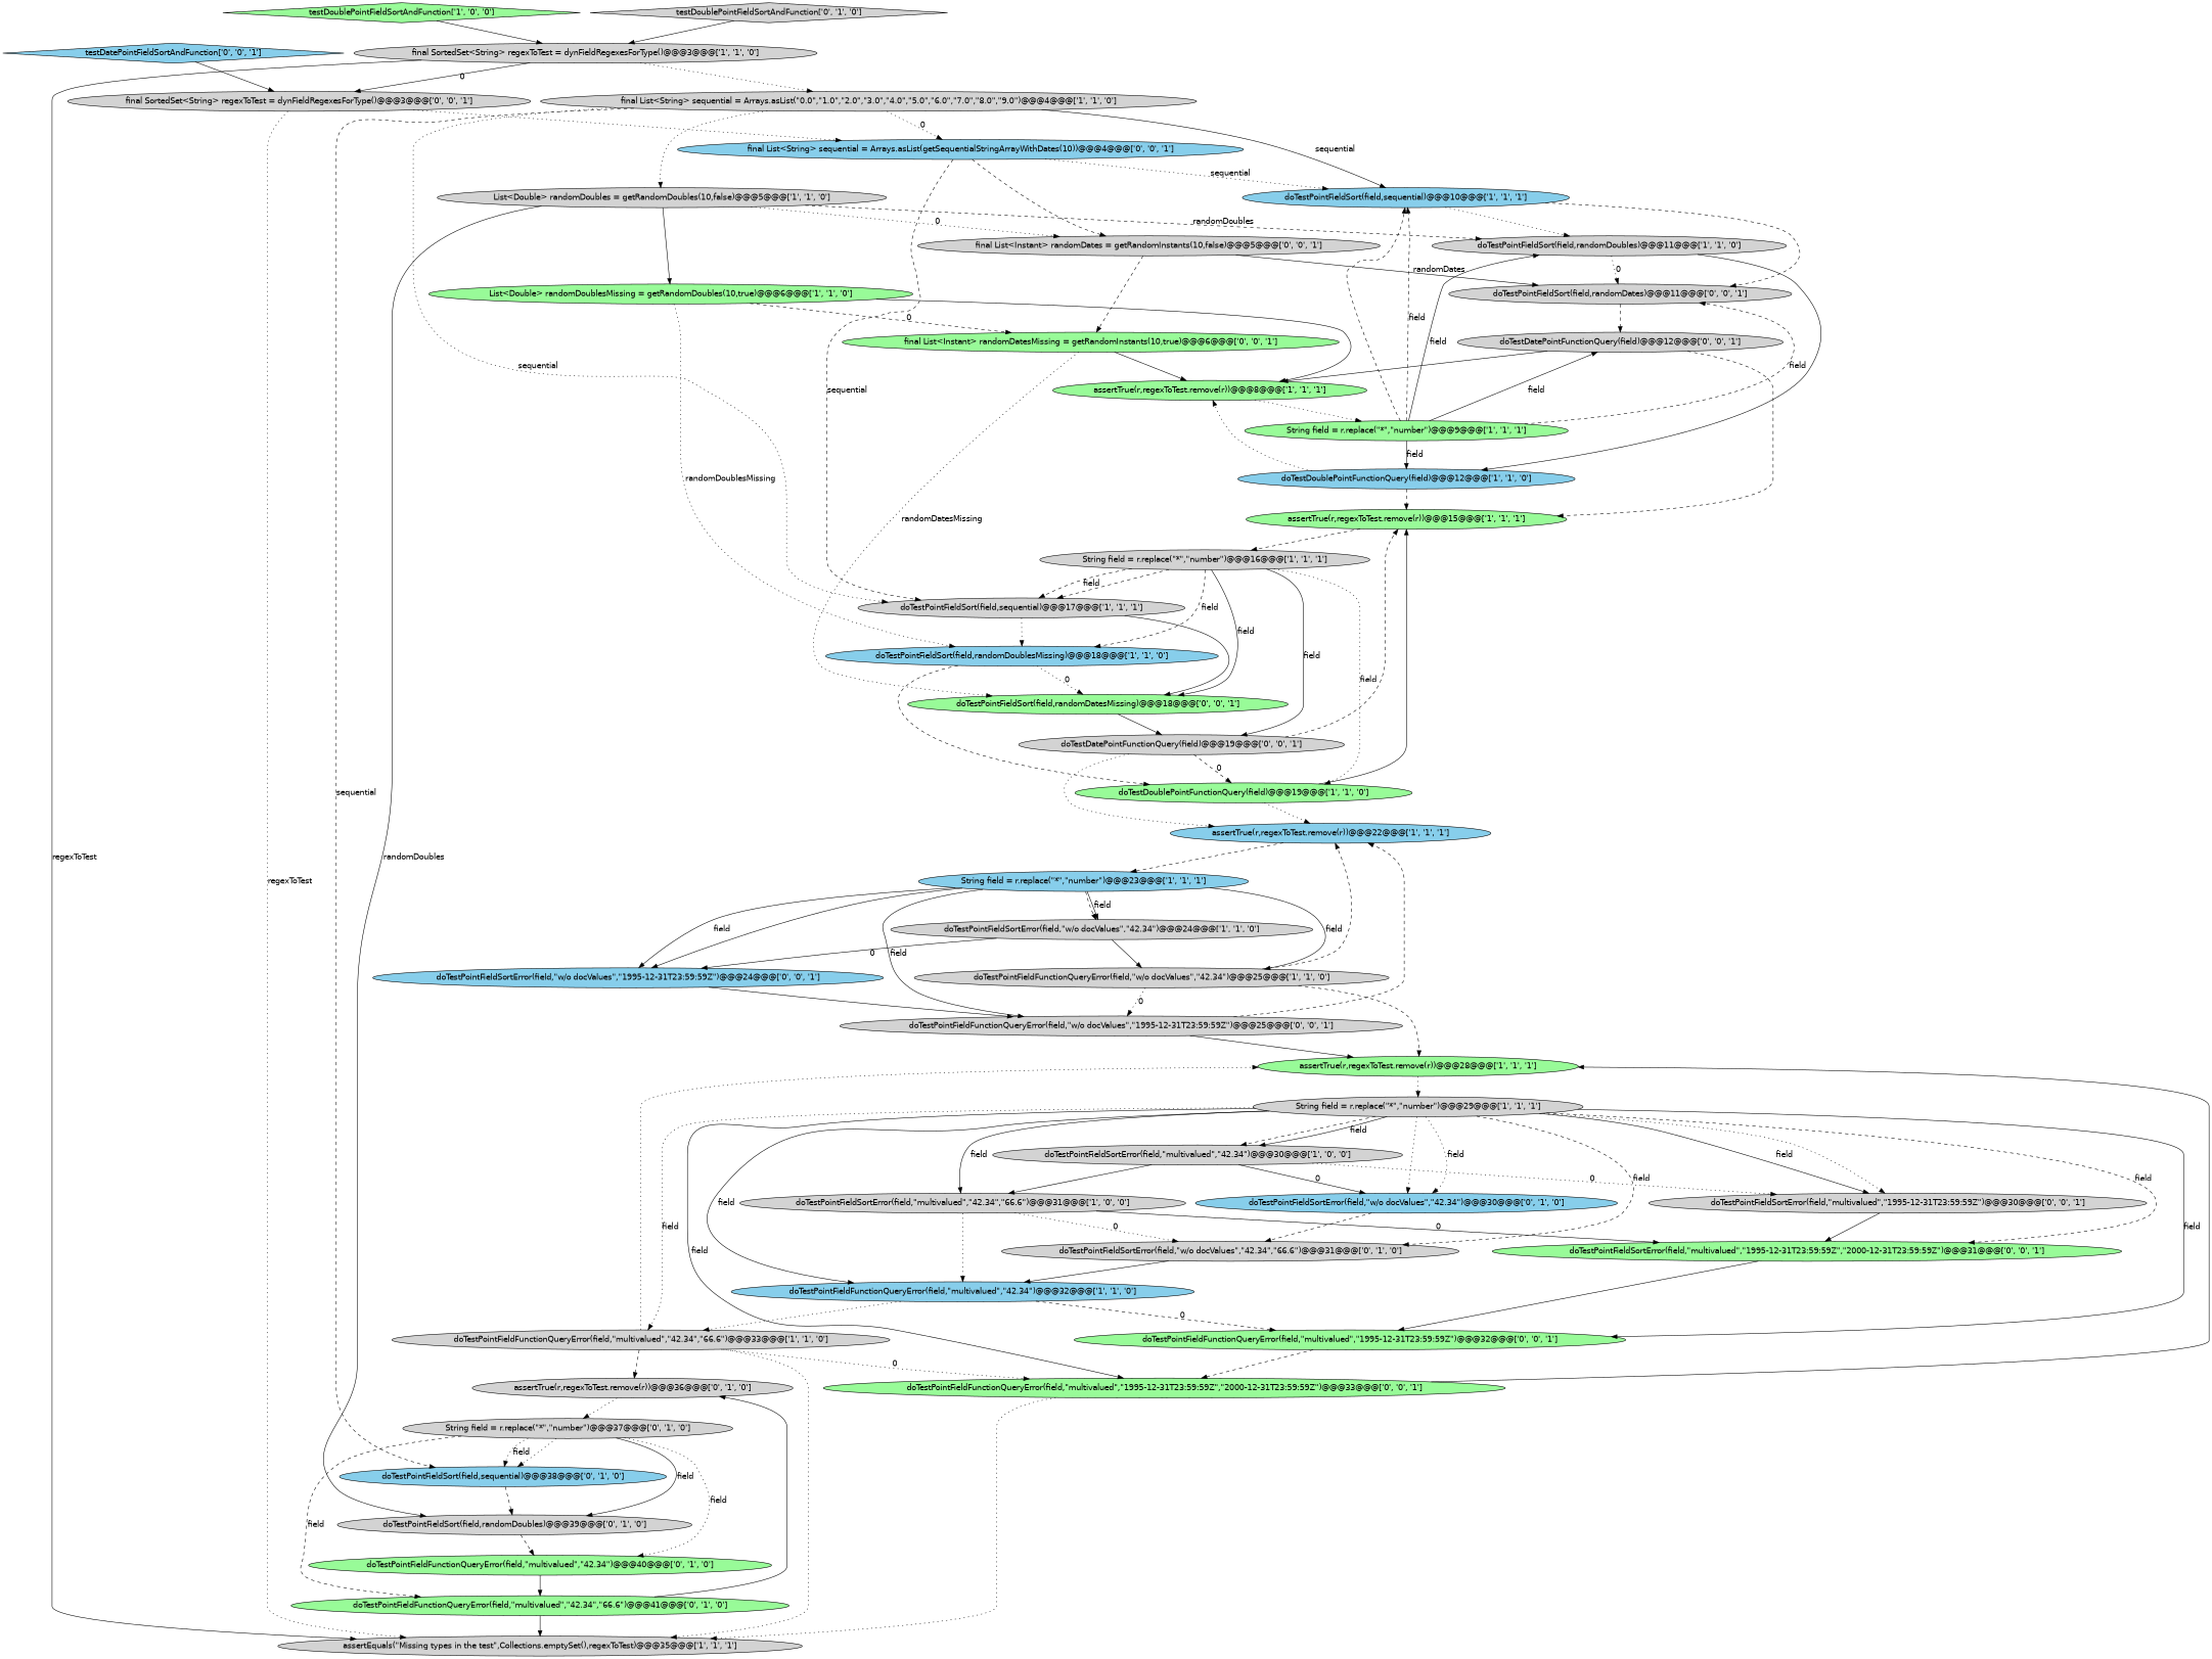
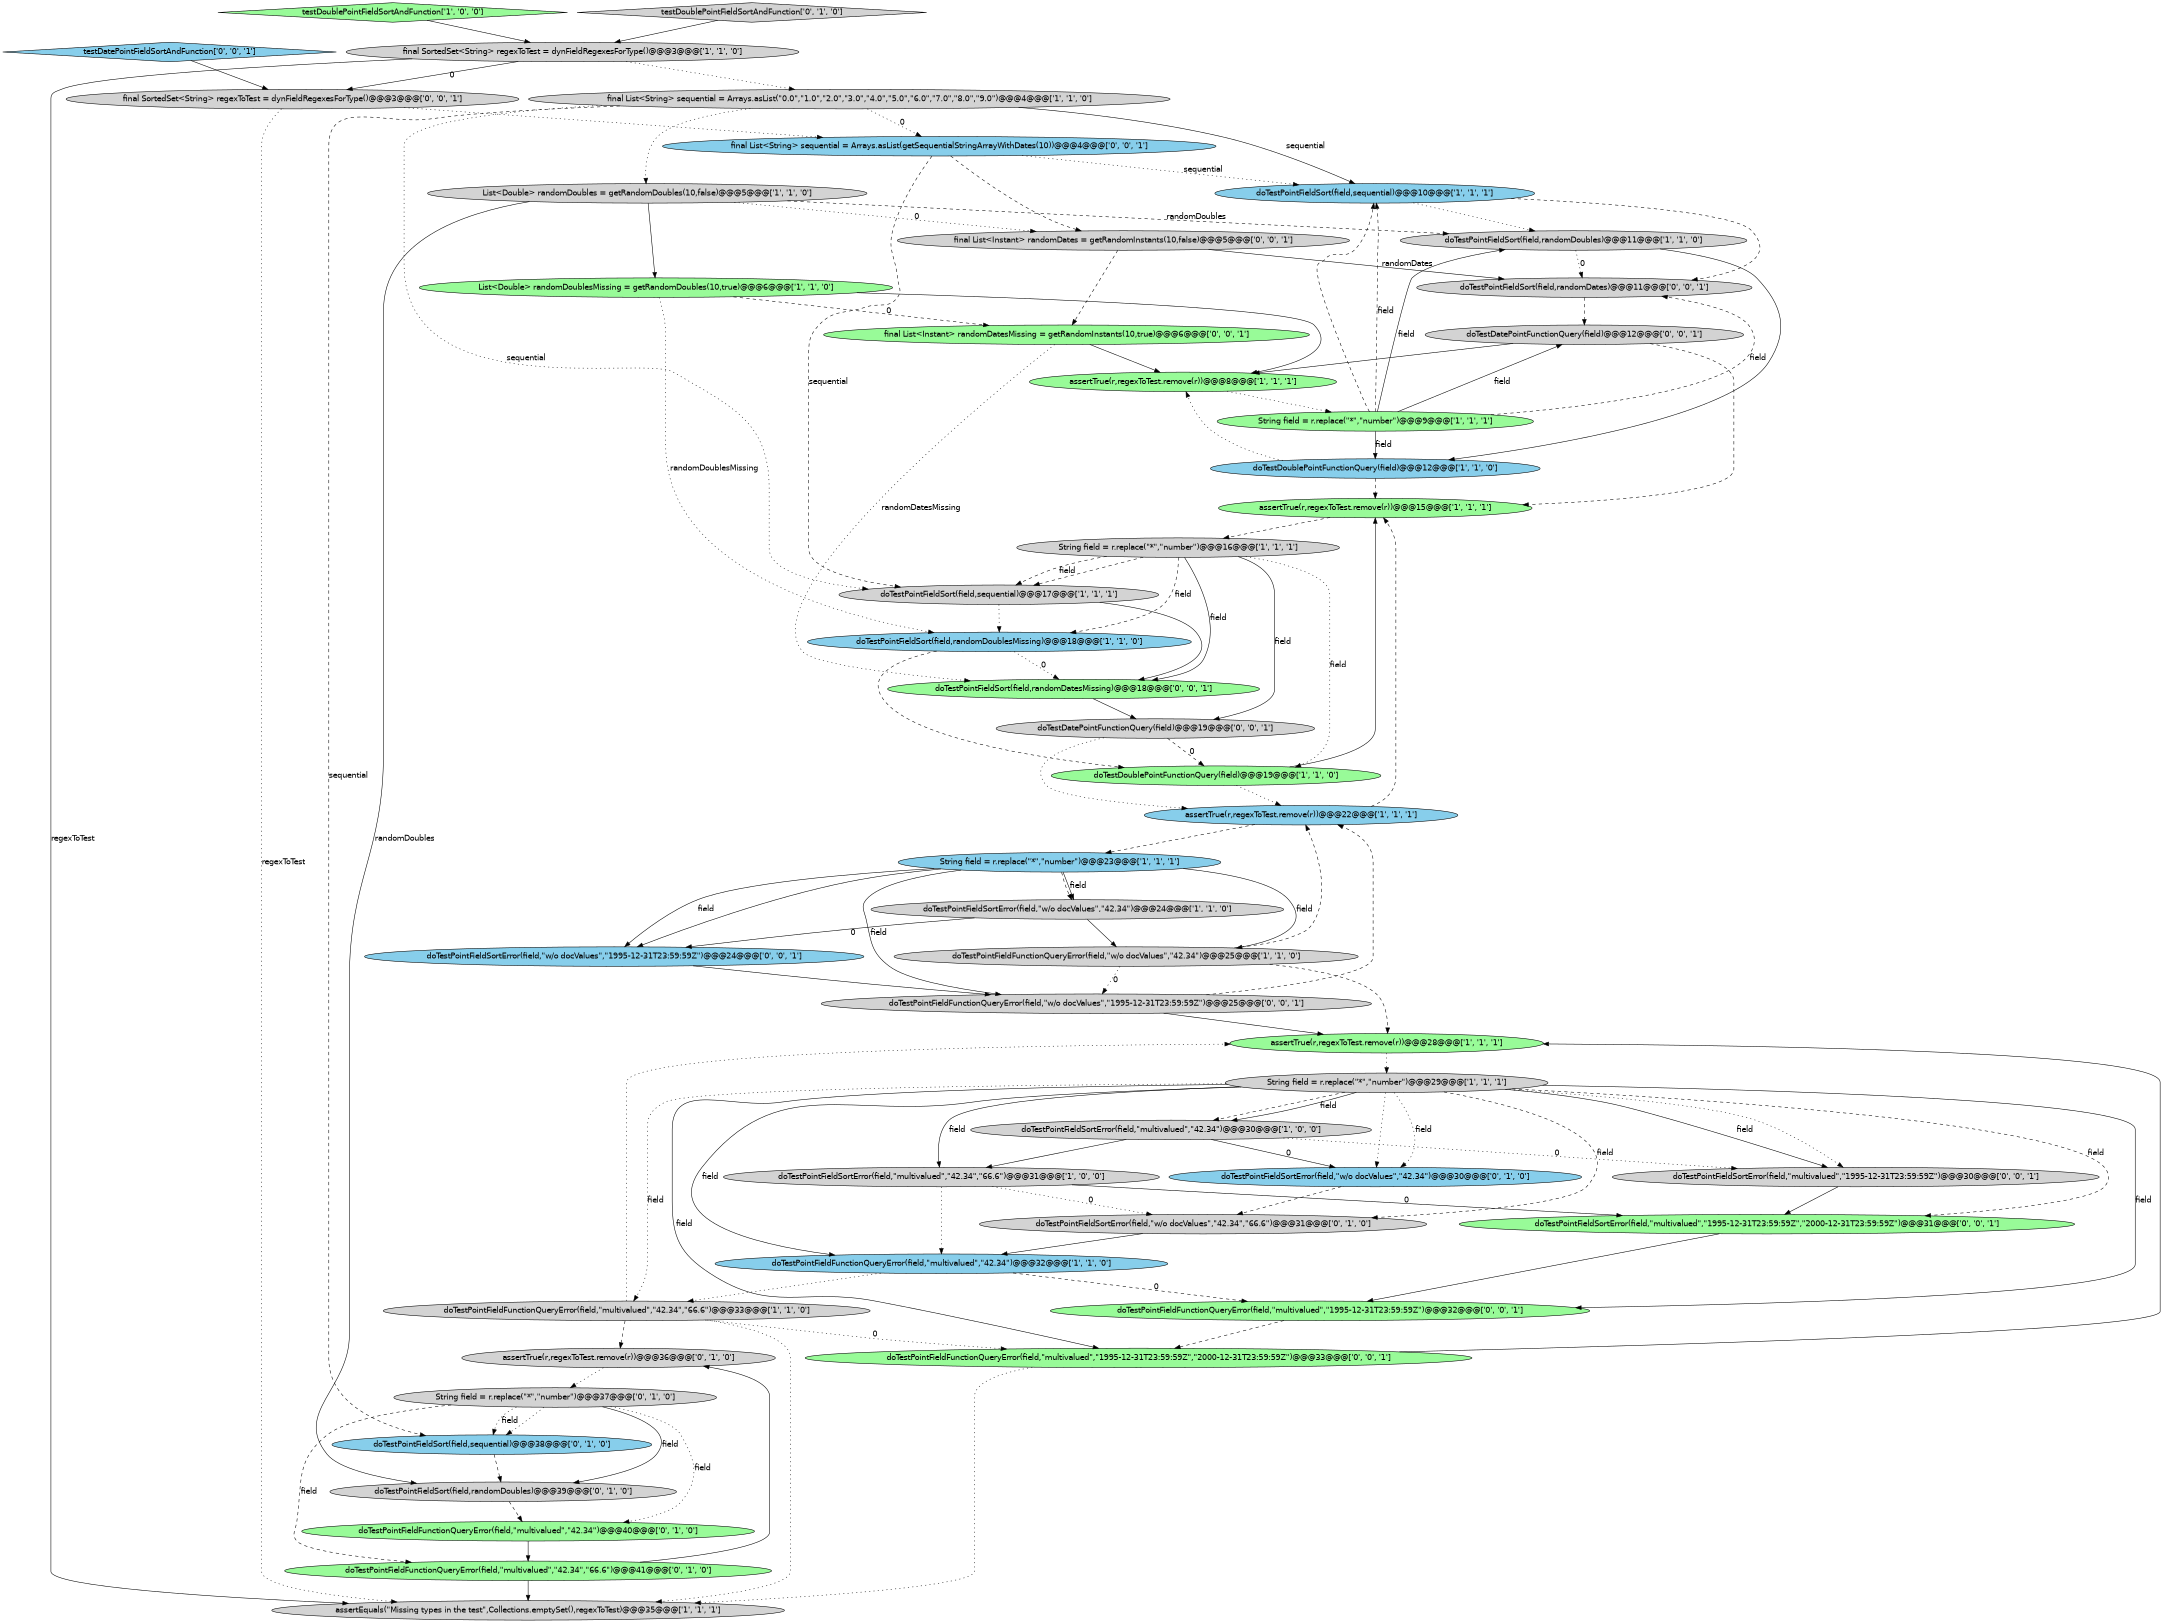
  digraph {
    fontname="DejaVu Sans"
    node [fillcolor=lightgrey fontname="DejaVu Sans" shape=ellipse style=filled]
    edge [fontname="DejaVu Sans" style=solid]
    n1 [fillcolor=skyblue label="doTestPointFieldSort(field,sequential)@@@10@@@['1', '1', '1']"]
    n2 [label="doTestPointFieldSort(field,randomDoubles)@@@11@@@['1', '1', '0']"]
    n3 [label="doTestPointFieldSort(field,randomDates)@@@11@@@['0', '0', '1']"]
    n4 [fillcolor=skyblue label="doTestDoublePointFunctionQuery(field)@@@12@@@['1', '1', '0']"]
    n5 [label="doTestDatePointFunctionQuery(field)@@@12@@@['0', '0', '1']"]
    n6 [fillcolor=skyblue label="final List<String> sequential = Arrays.asList(getSequentialStringArrayWithDates(10))@@@4@@@['0', '0', '1']"]
    n7 [label="final List<Instant> randomDates = getRandomInstants(10,false)@@@5@@@['0', '0', '1']"]
    n8 [label="doTestPointFieldSort(field,sequential)@@@17@@@['1', '1', '1']"]
    n9 [fillcolor=palegreen label="final List<Instant> randomDatesMissing = getRandomInstants(10,true)@@@6@@@['0', '0', '1']"]
    n10 [fillcolor=palegreen label="doTestPointFieldSort(field,randomDatesMissing)@@@18@@@['0', '0', '1']"]
    n11 [fillcolor=skyblue label="doTestPointFieldSort(field,randomDoublesMissing)@@@18@@@['1', '1', '0']"]
    n12 [fillcolor=palegreen label="doTestPointFieldFunctionQueryError(field,\"multivalued\",\"1995-12-31T23:59:59Z\")@@@32@@@['0', '0', '1']"]
    n13 [fillcolor=palegreen label="doTestPointFieldFunctionQueryError(field,\"multivalued\",\"1995-12-31T23:59:59Z\",\"2000-12-31T23:59:59Z\")@@@33@@@['0', '0', '1']"]
    n14 [label="assertEquals(\"Missing types in the test\",Collections.emptySet(),regexToTest)@@@35@@@['1', '1', '1']"]
    n15 [fillcolor=palegreen label="assertTrue(r,regexToTest.remove(r))@@@28@@@['1', '1', '1']"]
    n16 [fillcolor=palegreen label="assertTrue(r,regexToTest.remove(r))@@@8@@@['1', '1', '1']"]
    n17 [label="final SortedSet<String> regexToTest = dynFieldRegexesForType()@@@3@@@['1', '1', '0']"]
    n18 [label="final List<String> sequential = Arrays.asList(\"0.0\",\"1.0\",\"2.0\",\"3.0\",\"4.0\",\"5.0\",\"6.0\",\"7.0\",\"8.0\",\"9.0\")@@@4@@@['1', '1', '0']"]
    n19 [label="final SortedSet<String> regexToTest = dynFieldRegexesForType()@@@3@@@['0', '0', '1']"]
    n20 [fillcolor=skyblue label="doTestPointFieldSort(field,sequential)@@@38@@@['0', '1', '0']"]
    n21 [label="List<Double> randomDoubles = getRandomDoubles(10,false)@@@5@@@['1', '1', '0']"]
    n22 [label="doTestPointFieldSortError(field,\"multivalued\",\"42.34\")@@@30@@@['1', '0', '0']"]
    n23 [label="doTestPointFieldSortError(field,\"multivalued\",\"42.34\",\"66.6\")@@@31@@@['1', '0', '0']"]
    n24 [label="doTestPointFieldSortError(field,\"multivalued\",\"1995-12-31T23:59:59Z\")@@@30@@@['0', '0', '1']"]
    n25 [fillcolor=skyblue label="doTestPointFieldSortError(field,\"w/o docValues\",\"42.34\")@@@30@@@['0', '1', '0']"]
    n26 [fillcolor=skyblue label="doTestPointFieldFunctionQueryError(field,\"multivalued\",\"42.34\")@@@32@@@['1', '1', '0']"]
    n27 [label="doTestPointFieldSortError(field,\"w/o docValues\",\"42.34\",\"66.6\")@@@31@@@['0', '1', '0']"]
    n28 [fillcolor=palegreen label="doTestPointFieldSortError(field,\"multivalued\",\"1995-12-31T23:59:59Z\",\"2000-12-31T23:59:59Z\")@@@31@@@['0', '0', '1']"]
    n29 [label="doTestPointFieldFunctionQueryError(field,\"multivalued\",\"42.34\",\"66.6\")@@@33@@@['1', '1', '0']"]
    n30 [label="String field = r.replace(\"*\",\"number\")@@@29@@@['1', '1', '1']"]
    n31 [label="doTestDatePointFunctionQuery(field)@@@19@@@['0', '0', '1']"]
    n32 [fillcolor=palegreen label="doTestDoublePointFunctionQuery(field)@@@19@@@['1', '1', '0']"]
    n33 [label="String field = r.replace(\"*\",\"number\")@@@37@@@['0', '1', '0']"]
    n34 [fillcolor=palegreen label="doTestPointFieldFunctionQueryError(field,\"multivalued\",\"42.34\")@@@40@@@['0', '1', '0']"]
    n35 [fillcolor=palegreen label="doTestPointFieldFunctionQueryError(field,\"multivalued\",\"42.34\",\"66.6\")@@@41@@@['0', '1', '0']"]
    n36 [label="doTestPointFieldSort(field,randomDoubles)@@@39@@@['0', '1', '0']"]
    n37 [label="assertTrue(r,regexToTest.remove(r))@@@36@@@['0', '1', '0']"]
    n38 [fillcolor=palegreen label="assertTrue(r,regexToTest.remove(r))@@@15@@@['1', '1', '1']"]
    n39 [fillcolor=skyblue label="assertTrue(r,regexToTest.remove(r))@@@22@@@['1', '1', '1']"]
    n40 [label="String field = r.replace(\"*\",\"number\")@@@16@@@['1', '1', '1']"]
    n41 [fillcolor=palegreen label="String field = r.replace(\"*\",\"number\")@@@9@@@['1', '1', '1']"]
    n42 [fillcolor=palegreen label="List<Double> randomDoublesMissing = getRandomDoubles(10,true)@@@6@@@['1', '1', '0']"]
    n43 [fillcolor=skyblue label="String field = r.replace(\"*\",\"number\")@@@23@@@['1', '1', '1']"]
    n44 [fillcolor=skyblue label="doTestPointFieldSortError(field,\"w/o docValues\",\"1995-12-31T23:59:59Z\")@@@24@@@['0', '0', '1']"]
    n45 [label="doTestPointFieldFunctionQueryError(field,\"w/o docValues\",\"1995-12-31T23:59:59Z\")@@@25@@@['0', '0', '1']"]
    n46 [label="doTestPointFieldSortError(field,\"w/o docValues\",\"42.34\")@@@24@@@['1', '1', '0']"]
    n47 [label="doTestPointFieldFunctionQueryError(field,\"w/o docValues\",\"42.34\")@@@25@@@['1', '1', '0']"]
    n48 [fillcolor=skyblue label="testDatePointFieldSortAndFunction['0', '0', '1']" shape=diamond]
    n49 [fillcolor=palegreen label="testDoublePointFieldSortAndFunction['1', '0', '0']" shape=diamond]
    n50 [label="testDoublePointFieldSortAndFunction['0', '1', '0']" shape=diamond]
    n1 -> n2 [style=dotted]
    n1 -> n3 [style=dashed]
    n2 -> n3 [label=0 style=dotted]
    n2 -> n4
    n3 -> n5 [style=dashed]
    n4 -> n16 [style=dotted]
    n4 -> n38 [style=dashed]
    n5 -> n16
    n5 -> n38 [style=dashed]
    n6 -> n1 [label=sequential style=dotted]
    n6 -> n7 [style=dashed]
    n6 -> n8 [label=sequential style=dashed]
    n7 -> n3 [label=randomDates]
    n7 -> n9 [style=dashed]
    n8 -> n10
    n8 -> n11 [style=dotted]
    n9 -> n10 [label=randomDatesMissing style=dotted]
    n9 -> n16
    n10 -> n31
    n11 -> n10 [label=0 style=dotted]
    n11 -> n32 [style=dashed]
    n12 -> n13 [style=dashed]
    n13 -> n14 [style=dotted]
    n13 -> n15
    n15 -> n30 [style=dotted]
    n16 -> n41 [style=dotted]
    n17 -> n14 [label=regexToTest]
    n17 -> n18 [style=dotted]
    n17 -> n19 [label=0]
    n18 -> n1 [label=sequential]
    n18 -> n6 [label=0 style=dotted]
    n18 -> n8 [label=sequential style=dotted]
    n18 -> n20 [label=sequential style=dashed]
    n18 -> n21 [style=dotted]
    n19 -> n6 [style=dotted]
    n19 -> n14 [label=regexToTest style=dotted]
    n20 -> n36 [style=dashed]
    n21 -> n2 [label=randomDoubles style=dashed]
    n21 -> n7 [label=0 style=dotted]
    n21 -> n36 [label=randomDoubles]
    n21 -> n42
    n22 -> n23
    n22 -> n24 [label=0 style=dotted]
    n22 -> n25 [label=0]
    n23 -> n26 [style=dotted]
    n23 -> n27 [label=0 style=dotted]
    n23 -> n28 [label=0]
    n24 -> n28
    n25 -> n27 [style=dashed]
    n26 -> n12 [label=0 style=dashed]
    n26 -> n29 [style=dotted]
    n27 -> n26
    n28 -> n12
    n29 -> n13 [label=0 style=dotted]
    n29 -> n14 [style=dotted]
    n29 -> n15 [style=dotted]
    n29 -> n37 [style=dashed]
    n30 -> n12 [label=field]
    n30 -> n13 [label=field]
    n30 -> n22 [style=dashed]
    n30 -> n22 [label=field]
    n30 -> n23 [label=field]
    n30 -> n24 [label=field]
    n30 -> n24 [style=dotted]
    n30 -> n25 [style=dotted]
    n30 -> n25 [label=field style=dotted]
    n30 -> n26 [label=field]
    n30 -> n27 [label=field style=dashed]
    n30 -> n28 [label=field style=dashed]
    n30 -> n29 [label=field style=dotted]
    n31 -> n32 [label=0 style=dashed]
-   n31 -> n38 [style=dashed]
+   n39 -> n38 [style=dashed]
    n31 -> n39 [style=dotted]
    n32 -> n38
    n32 -> n39 [style=dotted]
    n33 -> n20 [style=dotted]
    n33 -> n20 [label=field style=dotted]
    n33 -> n34 [label=field style=dotted]
    n33 -> n35 [label=field style=dashed]
    n33 -> n36 [label=field]
    n34 -> n35
    n35 -> n14
    n35 -> n37
    n36 -> n34 [style=dashed]
    n37 -> n33 [style=dotted]
    n38 -> n40 [style=dashed]
    n39 -> n43 [style=dashed]
    n40 -> n8 [style=dashed]
    n40 -> n8 [label=field style=dashed]
    n40 -> n10 [label=field]
    n40 -> n11 [label=field style=dashed]
    n40 -> n31 [label=field]
    n40 -> n32 [label=field style=dotted]
    n41 -> n1 [style=dashed]
    n41 -> n1 [label=field style=dashed]
    n41 -> n2 [label=field]
    n41 -> n3 [label=field style=dashed]
    n41 -> n4 [label=field]
    n41 -> n5 [label=field]
    n42 -> n9 [label=0 style=dashed]
    n42 -> n11 [label=randomDoublesMissing style=dotted]
    n42 -> n16
    n43 -> n44
    n43 -> n44 [label=field]
    n43 -> n45 [label=field]
    n43 -> n46 [label=field]
    n43 -> n46 [style=dashed]
    n43 -> n47 [label=field]
    n44 -> n45
    n45 -> n15
    n45 -> n39 [style=dashed]
    n46 -> n44 [label=0]
    n46 -> n47
    n47 -> n15 [style=dashed]
    n47 -> n39 [style=dashed]
    n47 -> n45 [label=0 style=dotted]
    n48 -> n19
    n49 -> n17
    n50 -> n17
  }
